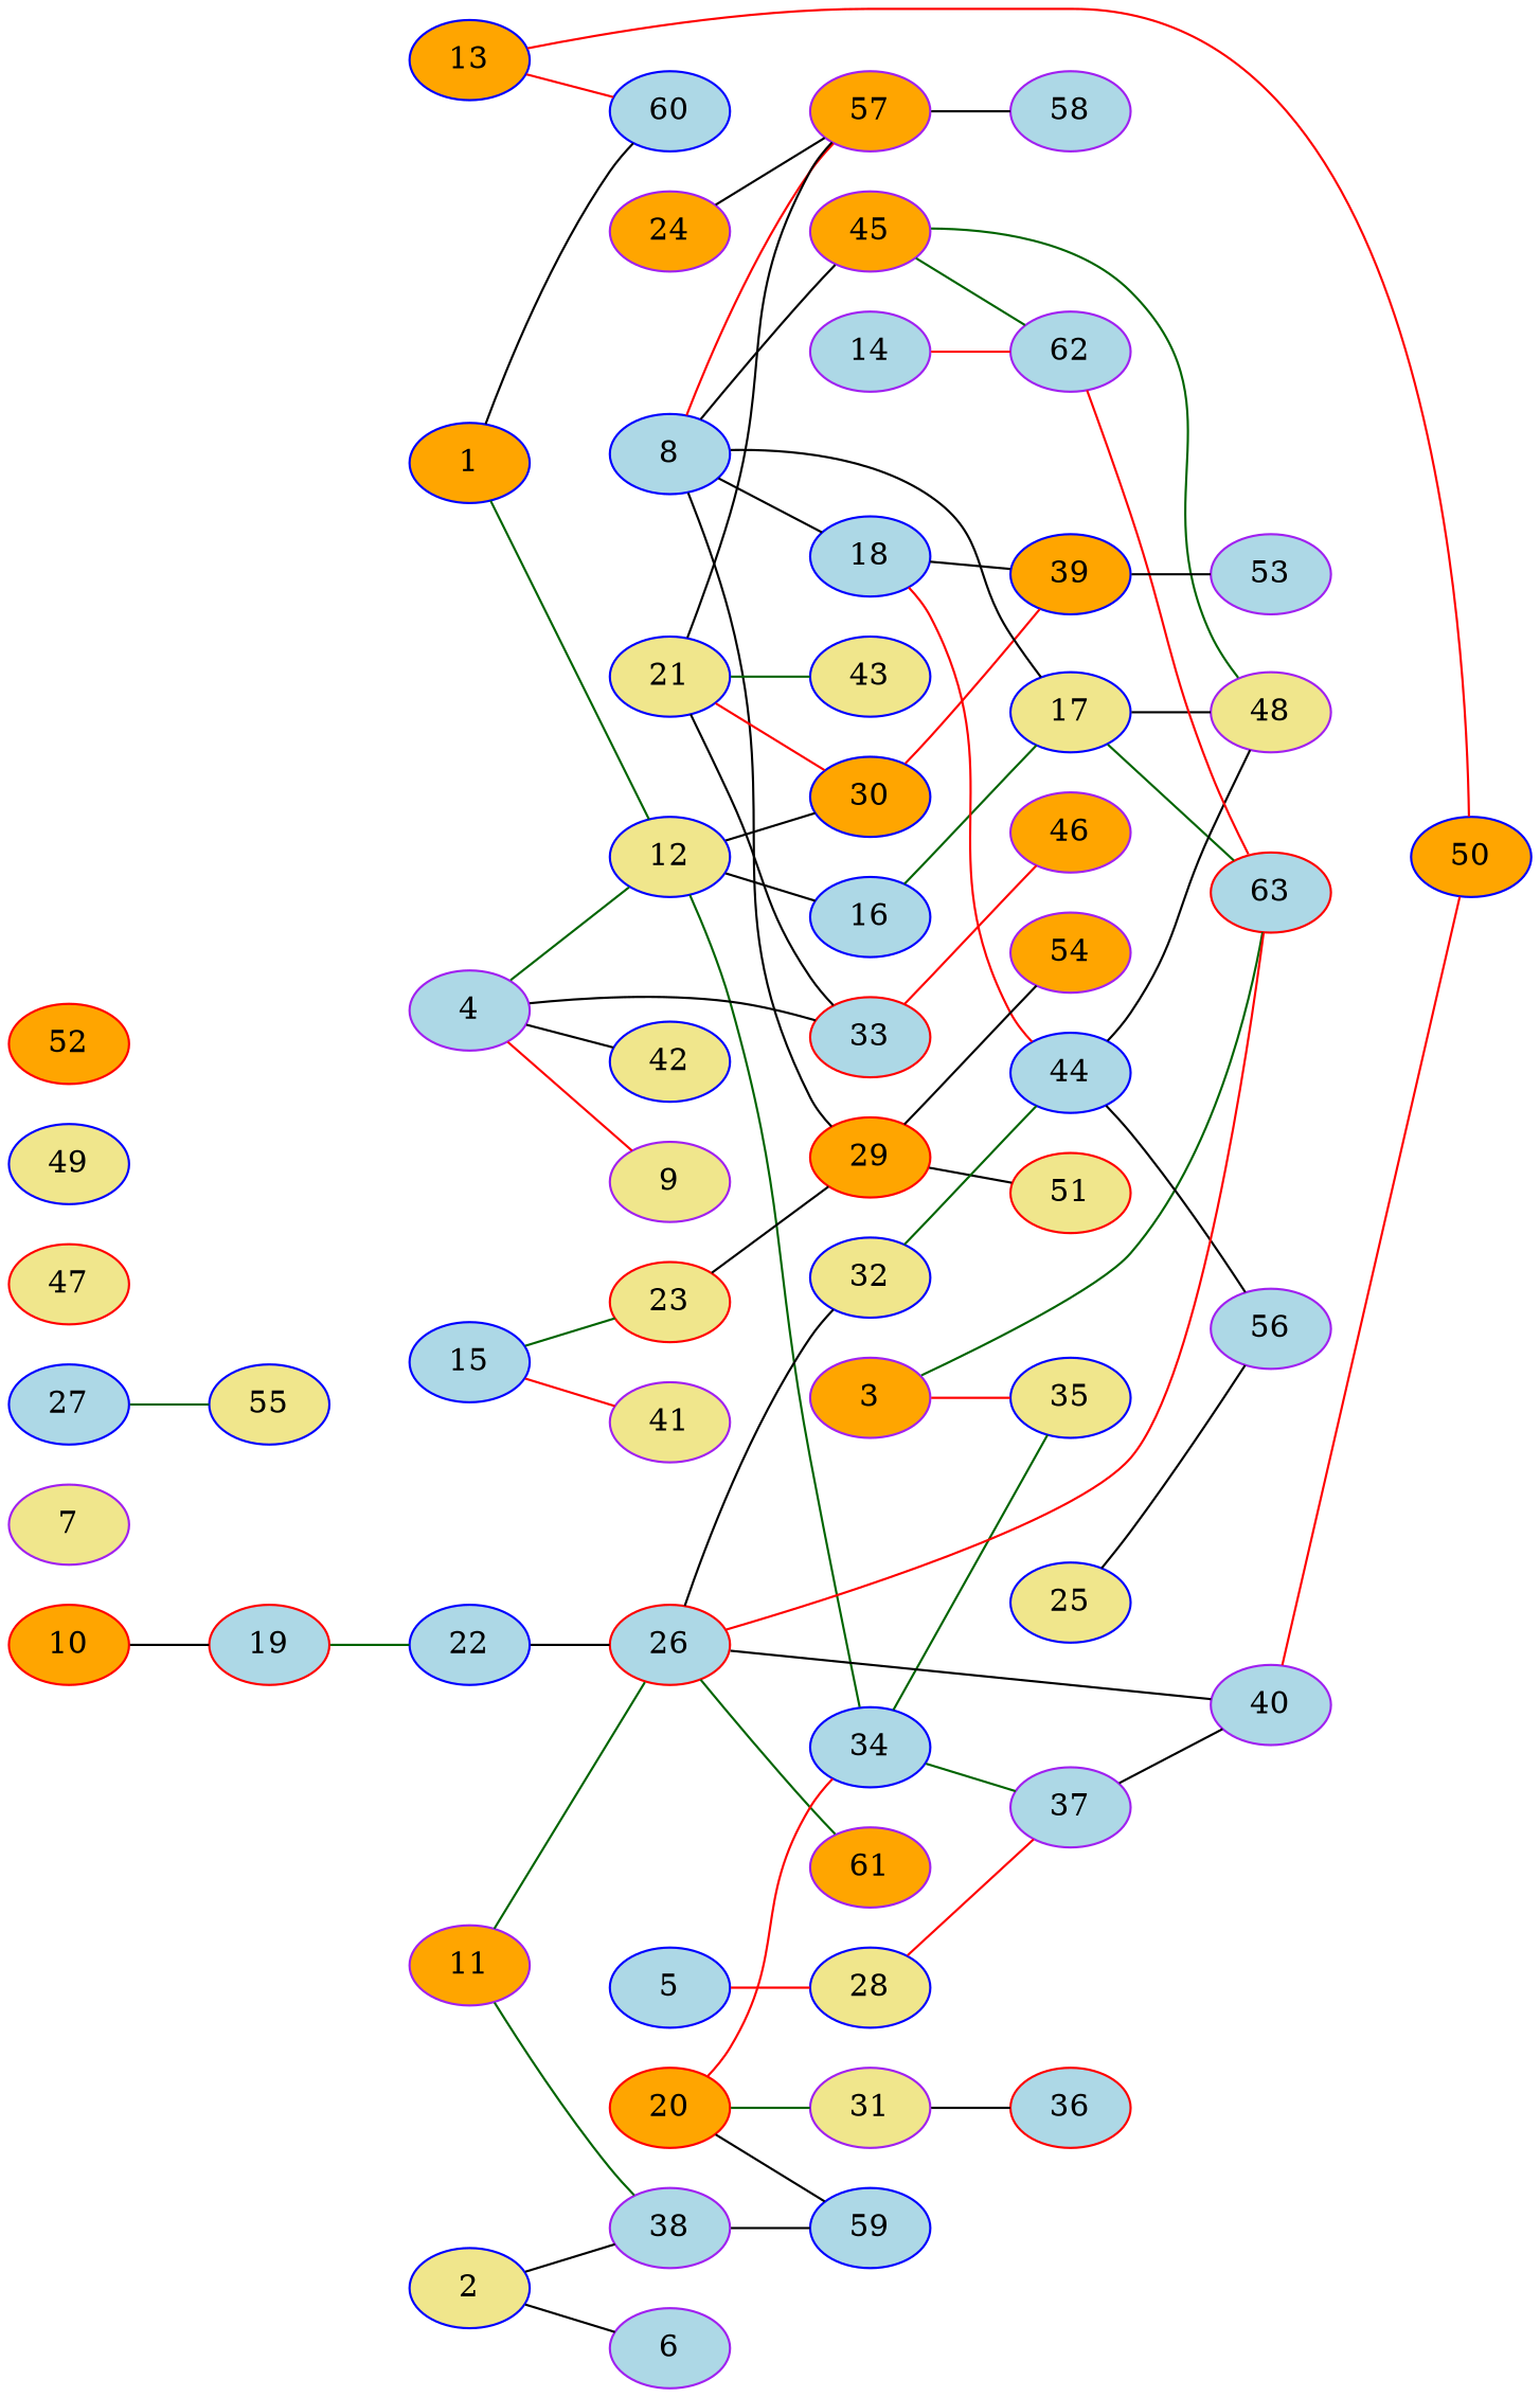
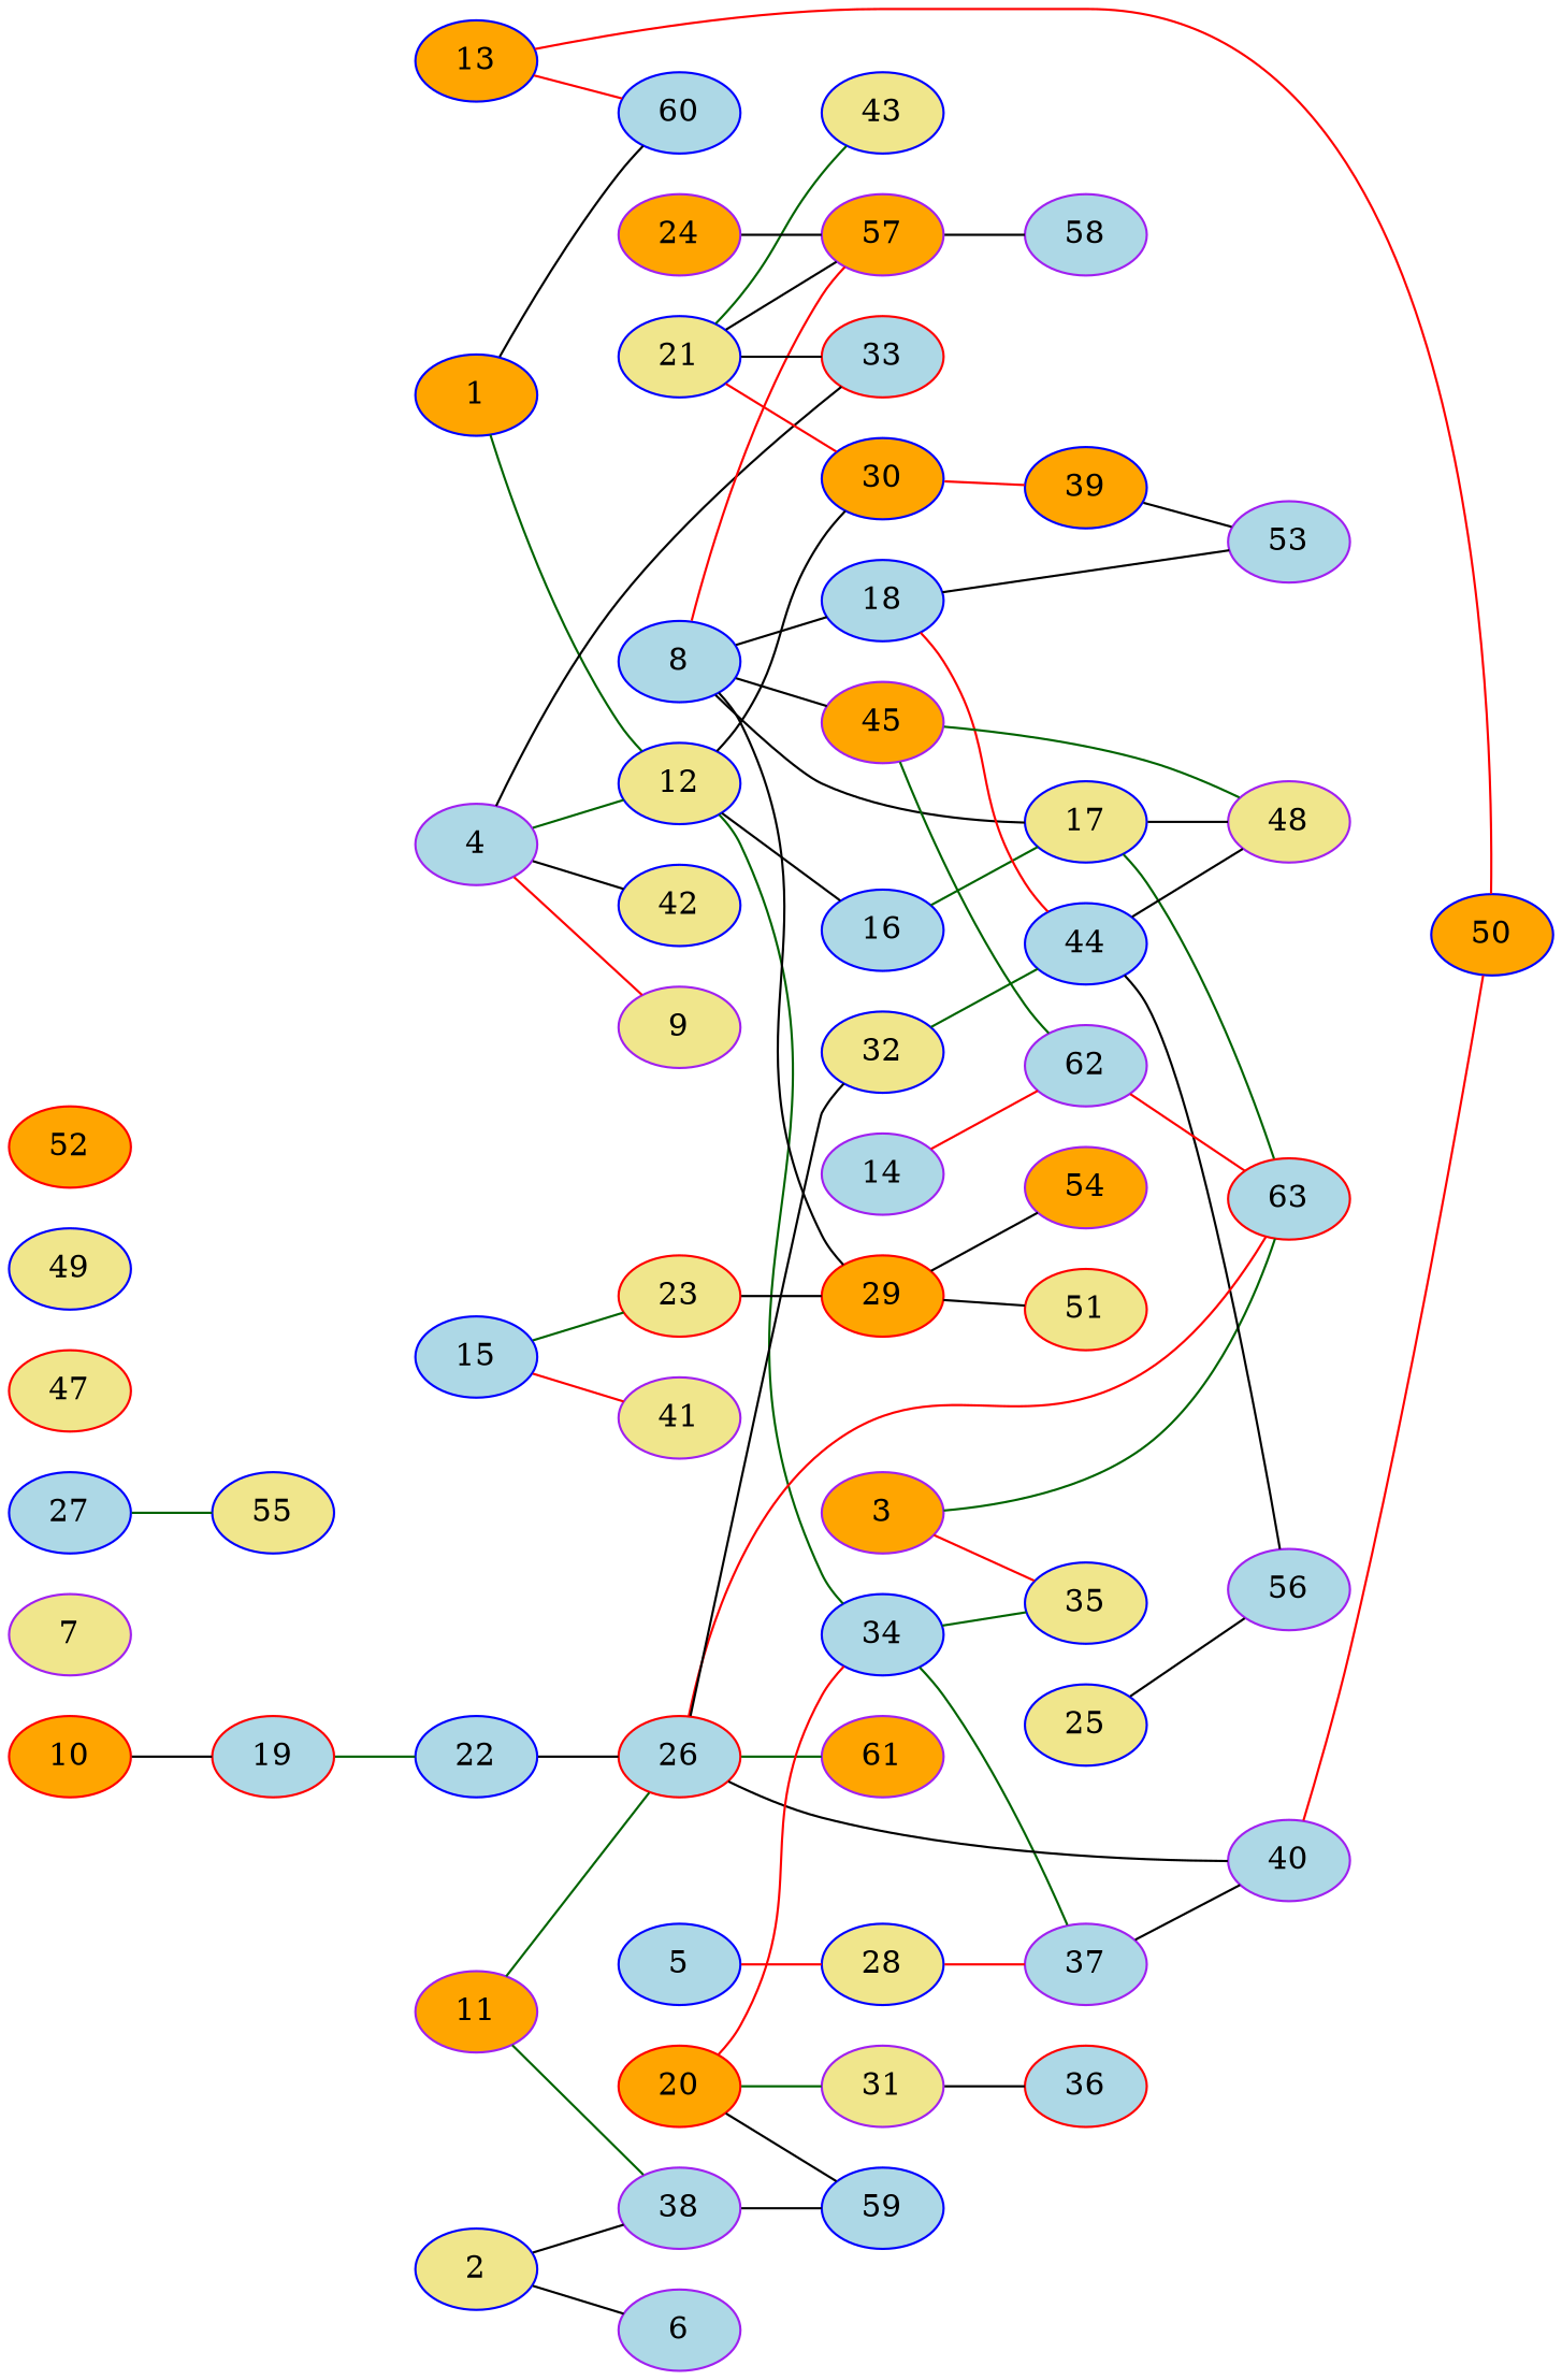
  graph {
    rankdir=LR
    node [color=blue fillcolor=lightblue style=filled]
    edge [color=black]
    1 [fillcolor=orange]
    12 [fillcolor=khaki]
    60
    16
    30 [fillcolor=orange]
    34
    2 [fillcolor=khaki]
    6 [color=purple]
    38 [color=purple]
    59
    3 [color=purple fillcolor=orange]
    35 [fillcolor=khaki]
    63 [color=red]
    4 [color=purple]
    9 [color=purple fillcolor=khaki]
    33 [color=red]
    42 [fillcolor=khaki]
-   46 [color=purple fillcolor=orange]
    28 [fillcolor=khaki]
    5
    37 [color=purple]
    7 [color=purple fillcolor=khaki]
    17 [fillcolor=khaki]
    8
    18
    29 [color=red fillcolor=orange]
    45 [color=purple fillcolor=orange]
    57 [color=purple fillcolor=orange]
    48 [color=purple fillcolor=khaki]
    44
    53 [color=purple]
    51 [color=red fillcolor=khaki]
    54 [color=purple fillcolor=orange]
    62 [color=purple]
    58 [color=purple]
    10 [color=red fillcolor=orange]
    19 [color=red]
    22
    11 [color=purple fillcolor=orange]
    26 [color=red]
    32 [fillcolor=khaki]
    40 [color=purple]
    61 [color=purple fillcolor=orange]
    39 [fillcolor=orange]
    13 [fillcolor=orange]
    50 [fillcolor=orange]
    14 [color=purple]
    23 [color=red fillcolor=khaki]
    15
    41 [color=purple fillcolor=khaki]
    56 [color=purple]
    20 [color=red fillcolor=orange]
    31 [color=purple fillcolor=khaki]
    36 [color=red]
    21 [fillcolor=khaki]
    43 [fillcolor=khaki]
    24 [color=purple fillcolor=orange]
    25 [fillcolor=khaki]
    55 [fillcolor=khaki]
    27
    47 [color=red fillcolor=khaki]
    49 [fillcolor=khaki]
    52 [color=red fillcolor=orange]
    1 -- 12 [color=darkgreen]
    1 -- 60
    12 -- 16
    12 -- 30
    12 -- 34 [color=darkgreen]
    16 -- 17 [color=darkgreen]
    30 -- 39 [color=red]
    34 -- 35 [color=darkgreen]
    34 -- 37 [color=darkgreen]
    2 -- 6
    2 -- 38
    38 -- 59
    3 -- 35 [color=red]
    3 -- 63 [color=darkgreen]
    4 -- 12 [color=darkgreen]
    4 -- 9 [color=red]
    4 -- 33
    4 -- 42
-   33 -- 46 [color=red]
    28 -- 37 [color=red]
    5 -- 28 [color=red]
    37 -- 40
    17 -- 63 [color=darkgreen]
    17 -- 48
    8 -- 17
    8 -- 18
    8 -- 29
    8 -- 45
    8 -- 57 [color=red]
    18 -- 44 [color=red]
-   18 -- 39
+   18 -- 53
    29 -- 51
    29 -- 54
    45 -- 48 [color=darkgreen]
    45 -- 62 [color=darkgreen]
    57 -- 58
    44 -- 48
    44 -- 56
    62 -- 63 [color=red]
    10 -- 19
    19 -- 22 [color=darkgreen]
    22 -- 26
    11 -- 38 [color=darkgreen]
    11 -- 26 [color=darkgreen]
    26 -- 63 [color=red]
    26 -- 32
    26 -- 40
    26 -- 61 [color=darkgreen]
    32 -- 44 [color=darkgreen]
    40 -- 50 [color=red]
    39 -- 53
    13 -- 60 [color=red]
    13 -- 50 [color=red]
    14 -- 62 [color=red]
    23 -- 29
    15 -- 23 [color=darkgreen]
    15 -- 41 [color=red]
    20 -- 34 [color=red]
    20 -- 59
    20 -- 31 [color=darkgreen]
    31 -- 36
    21 -- 30 [color=red]
    21 -- 33
    21 -- 57
    21 -- 43 [color=darkgreen]
    24 -- 57
    25 -- 56
    27 -- 55 [color=darkgreen]
  }
